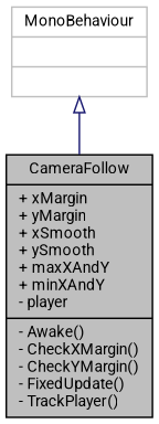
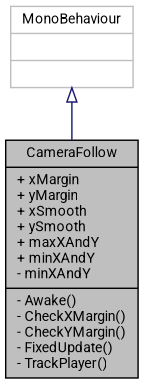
  digraph {
    fontname=Roboto
    node [fontname=Roboto fontsize=10 shape=record style=filled]
-   n1 [color=black fillcolor=grey75 fontcolor=black height=0.2 label="{CameraFollow\n|+ xMargin\l+ yMargin\l+ xSmooth\l+ ySmooth\l+ maxXAndY\l+ minXAndY\l- player\l|- Awake()\l- CheckXMargin()\l- CheckYMargin()\l- FixedUpdate()\l- TrackPlayer()\l}" width=0.4]
+   n1 [color=black fillcolor=grey75 fontcolor=black height=0.2 label="{CameraFollow\n|+ xMargin\l+ yMargin\l+ xSmooth\l+ ySmooth\l+ maxXAndY\l+ minXAndY\l- minXAndY\l|- Awake()\l- CheckXMargin()\l- CheckYMargin()\l- FixedUpdate()\l- TrackPlayer()\l}" width=0.4]
    n2 [color=grey75 fillcolor=white height=0.2 label="{MonoBehaviour\n||}" width=0.4]
    n2 -> n1 [arrowtail=onormal color=midnightblue dir=back fontname=Roboto fontsize=10 labelfontname=Helvetica labelfontsize=10 style=solid]
  }
